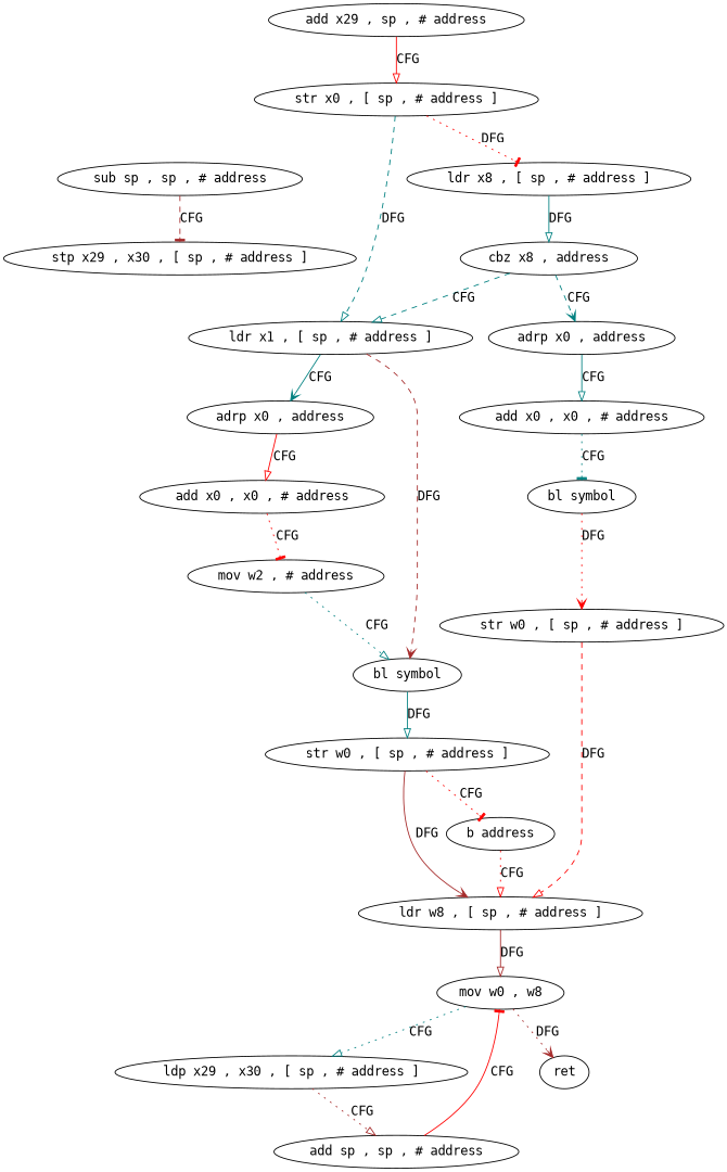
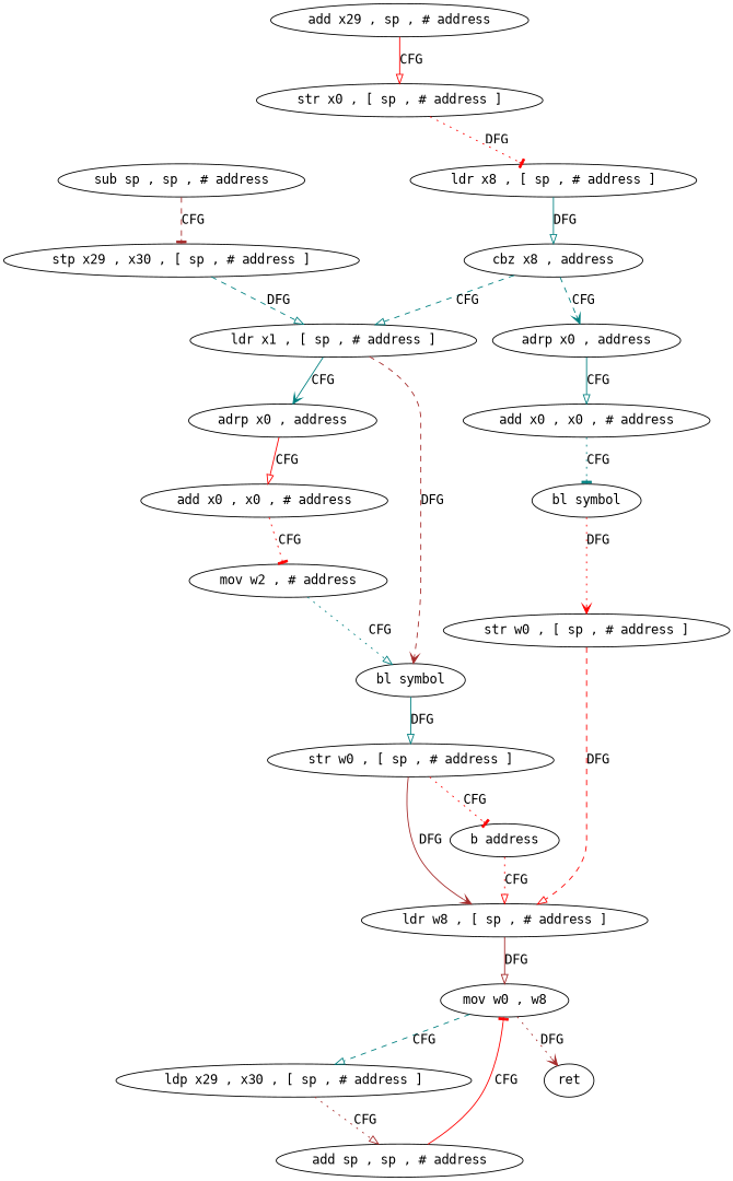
  digraph {
    fontname="DejaVu Sans Mono"
    node [fontname="DejaVu Sans Mono"]
    edge [arrowhead=onormal color=teal fontname="DejaVu Sans Mono" style=solid]
    n1 [label="sub sp , sp , # address"]
    n2 [label="stp x29 , x30 , [ sp , # address ]"]
    n3 [label="add x29 , sp , # address"]
    n4 [label="str x0 , [ sp , # address ]"]
    n5 [label="ldr x8 , [ sp , # address ]"]
    n6 [label="ldr x1 , [ sp , # address ]"]
    n7 [label="cbz x8 , address"]
    n8 [label="adrp x0 , address"]
    n9 [label="bl symbol"]
    n10 [label="adrp x0 , address"]
    n11 [label="add x0 , x0 , # address"]
    n12 [label="bl symbol"]
    n13 [label="add x0 , x0 , # address"]
    n14 [label="str w0 , [ sp , # address ]"]
    n15 [label="str w0 , [ sp , # address ]"]
    n16 [label="ldr w8 , [ sp , # address ]"]
    n17 [label="mov w0 , w8"]
    n18 [label="ldp x29 , x30 , [ sp , # address ]"]
    n19 [label=ret]
    n20 [label="mov w2 , # address"]
    n21 [label="b address"]
    n22 [label="add sp , sp , # address"]
    n1 -> n2 [arrowhead=tee color=brown label=CFG style=dashed]
    n3 -> n4 [color=red label=CFG]
    n4 -> n5 [arrowhead=tee color=red label=DFG style=dotted]
-   n4 -> n6 [label=DFG style=dashed]
+   n2 -> n6 [label=DFG style=dashed]
    n5 -> n7 [label=DFG]
    n6 -> n8 [arrowhead=vee label=CFG]
    n6 -> n9 [arrowhead=vee color=brown label=DFG style=dashed]
    n7 -> n6 [label=CFG style=dashed]
    n7 -> n10 [arrowhead=vee label=CFG style=dashed]
    n8 -> n13 [color=red label=CFG]
    n9 -> n14 [label=DFG]
    n10 -> n11 [label=CFG]
    n11 -> n12 [arrowhead=tee label=CFG style=dotted]
    n12 -> n15 [arrowhead=vee color=red label=DFG style=dotted]
    n13 -> n20 [arrowhead=tee color=red label=CFG style=dotted]
    n14 -> n16 [arrowhead=vee color=brown label=DFG]
    n14 -> n21 [arrowhead=tee color=red label=CFG style=dotted]
    n15 -> n16 [color=red label=DFG style=dashed]
    n16 -> n17 [color=brown label=DFG]
-   n17 -> n18 [label=CFG style=dotted]
+   n17 -> n18 [label=CFG style=dashed]
    n17 -> n19 [arrowhead=vee color=brown label=DFG style=dotted]
    n18 -> n22 [color=brown label=CFG style=dotted]
    n20 -> n9 [label=CFG style=dotted]
    n21 -> n16 [color=red label=CFG style=dotted]
    n22 -> n17 [arrowhead=tee color=red label=CFG]
  }
